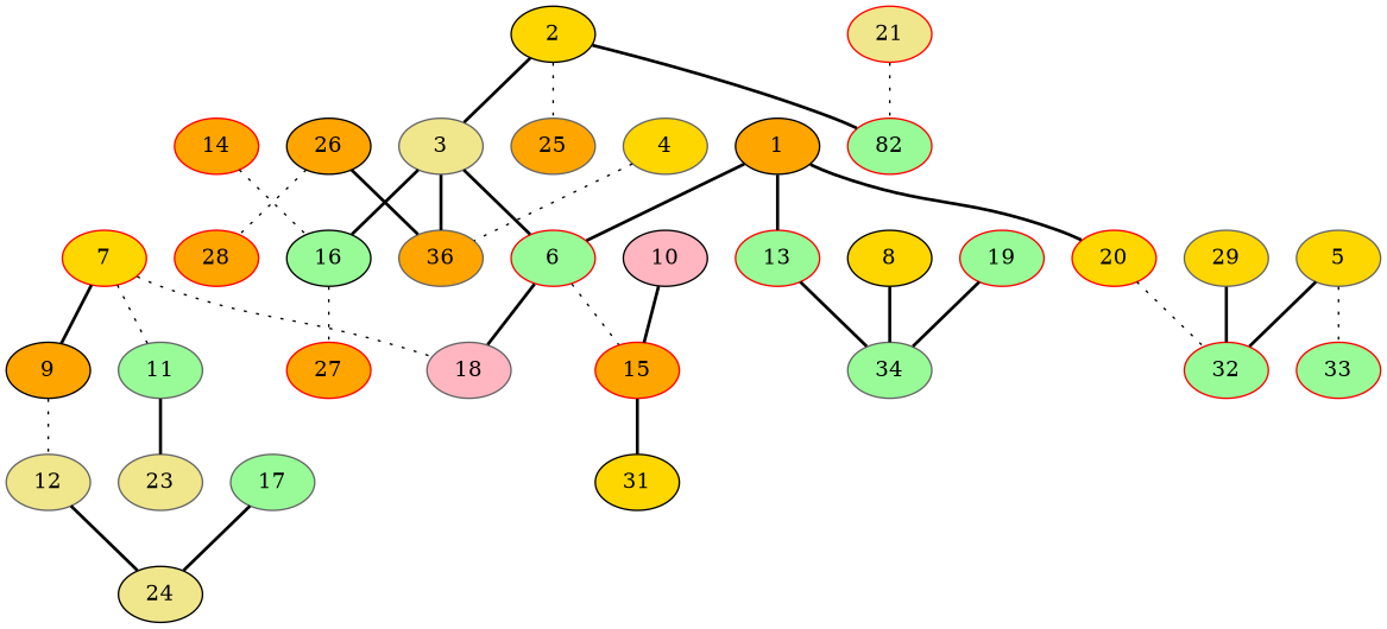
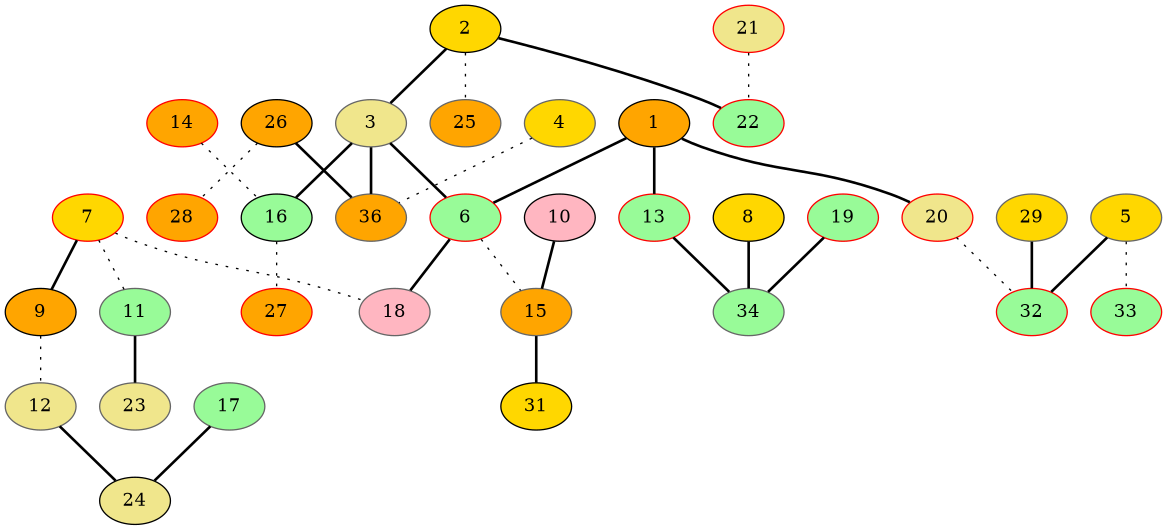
  graph {
    node [color=red fillcolor=palegreen style=filled]
    edge [style=bold weight=1.0]
    1 [color=black fillcolor=orange]
    6
    13
-   20 [fillcolor=gold]
-   15 [fillcolor=orange]
+   20 [fillcolor=khaki]
+   15 [color=gray40 fillcolor=orange]
    18 [color=gray40 fillcolor=lightpink]
    34 [color=gray40]
    32
    2 [color=black fillcolor=gold]
    3 [color=gray40 fillcolor=khaki]
-   22 [label=82]
+   22
    25 [color=gray40 fillcolor=orange]
    16 [color=black]
    36 [color=gray40 fillcolor=orange]
    27 [fillcolor=orange]
    4 [color=gray40 fillcolor=gold]
    31 [color=black fillcolor=gold]
    5 [color=gray40 fillcolor=gold]
    33
    7 [fillcolor=gold]
    9 [color=black fillcolor=orange]
    11 [color=gray40]
    12 [color=gray40 fillcolor=khaki]
    23 [color=gray40 fillcolor=khaki]
    8 [color=black fillcolor=gold]
    24 [color=black fillcolor=khaki]
    10 [color=black fillcolor=lightpink]
    14 [fillcolor=orange]
    17 [color=gray40]
    19
    21 [fillcolor=khaki]
    26 [color=black fillcolor=orange]
    28 [fillcolor=orange]
    29 [color=gray40 fillcolor=gold]
    1 -- 6
    1 -- 13
    1 -- 20
    6 -- 15 [style=dotted]
    6 -- 18
    13 -- 34
    20 -- 32 [style=dotted]
    15 -- 31
    2 -- 3
    2 -- 22
    2 -- 25 [style=dotted]
    3 -- 6
    3 -- 16
    3 -- 36
    16 -- 27 [style=dotted]
    4 -- 36 [style=dotted]
    5 -- 32
    5 -- 33 [style=dotted]
    7 -- 18 [style=dotted]
    7 -- 9
    7 -- 11 [style=dotted]
    9 -- 12 [style=dotted]
    11 -- 23
    12 -- 24
    8 -- 34
    10 -- 15
    14 -- 16 [style=dotted]
    17 -- 24
    19 -- 34
    21 -- 22 [style=dotted]
    26 -- 36
    26 -- 28 [style=dotted]
    29 -- 32
  }
